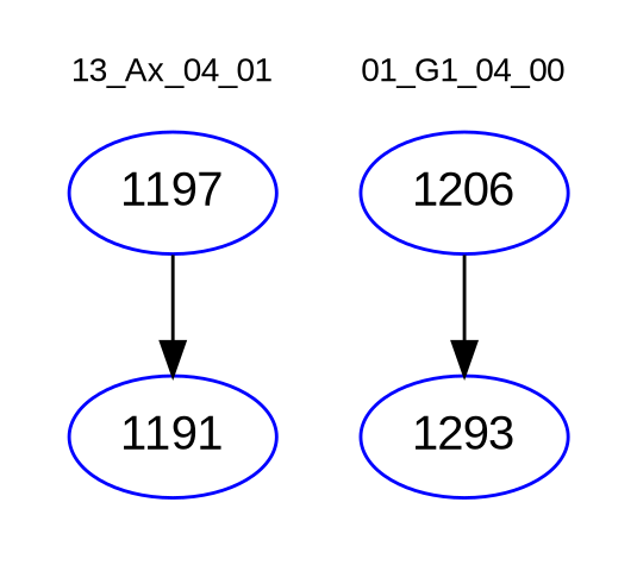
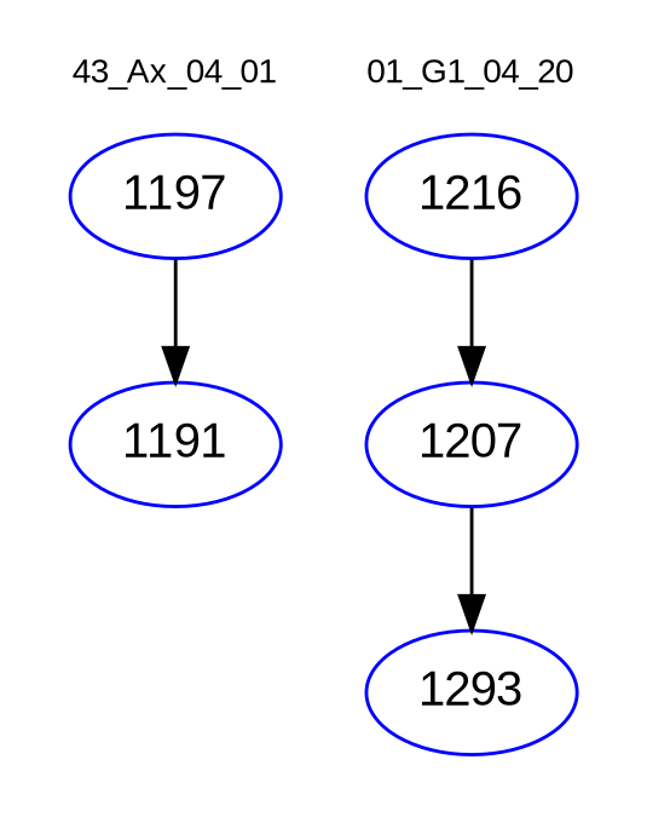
  digraph {
    fontname="Liberation Sans"
    node [color=blue fontname="Liberation Sans"]
    edge [color=black fontname="Liberation Sans"]
    n1 [label=1197]
    n2 [label=1191]
-   n4 [label=1206]
+   n3 [label=1216]
+   n4 [label=1207]
    n5 [label=1293]
    subgraph cluster_1 {
      color=white
      fontsize=10
-     label="13_Ax_04_01"
+     label="43_Ax_04_01"
      n1
      n2
    }
    subgraph cluster_2 {
      color=white
      fontsize=10
-     label="01_G1_04_00"
+     label="01_G1_04_20"
+     n3
      n4
      n5
    }
    n1 -> n2
+   n3 -> n4
    n4 -> n5
  }
